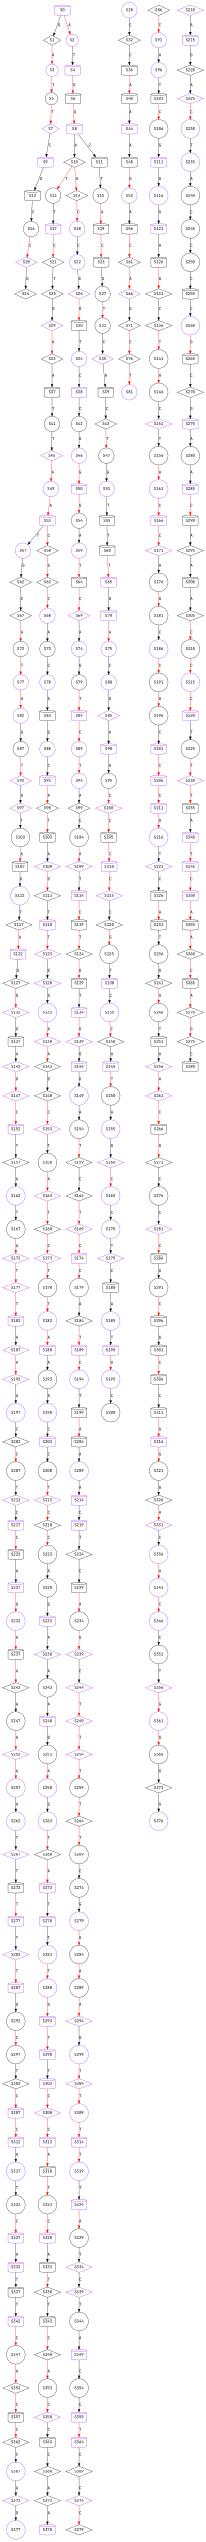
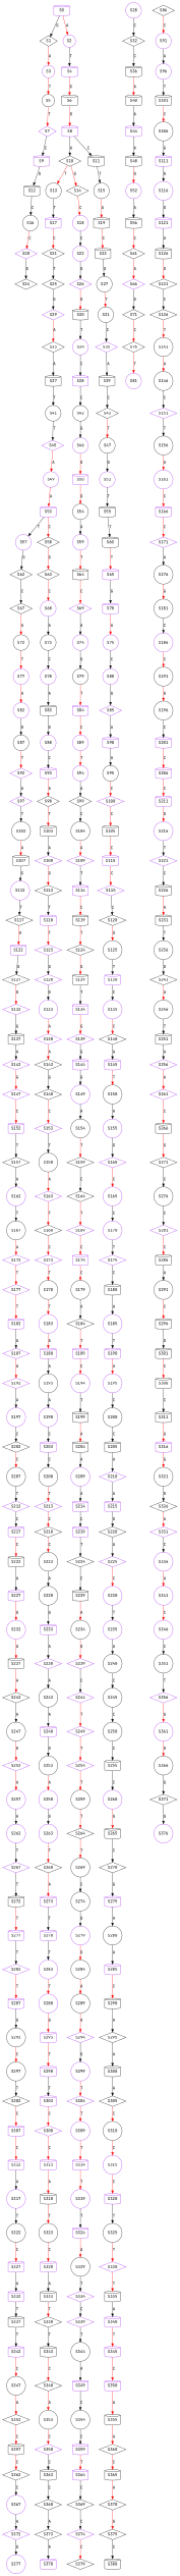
  strict digraph {
    fontname="JetBrains Mono"
    node [color=purple fontname="JetBrains Mono" shape=circle]
    edge [color=black fontname="JetBrains Mono"]
    S0 [shape=cylinder]
    S1 [color=black shape=diamond]
    S2
    S3
    S4 [shape=cylinder]
    S5 [color=black]
    S6 [color=black shape=cylinder]
    S7 [shape=diamond]
    S8 [shape=cylinder]
    S9 [shape=cylinder]
    S10 [color=black shape=diamond]
    S11 [color=black shape=cylinder]
    S12 [color=black shape=cylinder]
    S13 [color=black]
    S14 [color=black shape=diamond]
    S15 [color=black]
    S16 [color=black]
    S17 [shape=cylinder]
    S18
    S19 [color=black shape=cylinder]
    S20 [shape=diamond]
    S21 [color=black shape=diamond]
    S22
    S23 [color=black shape=cylinder]
    S24 [color=black shape=diamond]
    S25 [color=black shape=diamond]
    S26 [shape=diamond]
    S27 [color=black]
    S29 [shape=diamond]
    S30 [color=black shape=cylinder]
    S31 [color=black]
    S32 [color=black shape=diamond]
    S28
    S33 [color=black shape=diamond]
    S34
    S35 [shape=diamond]
    S36 [color=black shape=cylinder]
    S37 [color=black shape=cylinder]
    S38 [shape=cylinder]
    S39 [color=black shape=cylinder]
    S40 [color=black shape=cylinder]
    S41 [color=black]
    S42 [color=black]
    S43 [color=black shape=diamond]
    S44 [shape=cylinder]
    S45 [shape=diamond]
    S46
    S47 [color=black]
    S48 [color=black shape=cylinder]
    S49
    S50 [shape=cylinder]
    S51
    S52
    S53 [shape=cylinder]
    S54 [color=black]
    S55 [color=black shape=cylinder]
    S56 [color=black shape=cylinder]
    S57
    S58 [color=black shape=diamond]
    S59
    S60 [color=black shape=cylinder]
    S61 [color=black shape=diamond]
    S62 [color=black shape=diamond]
    S63 [color=black shape=diamond]
    S64 [color=black shape=cylinder]
    S65 [shape=cylinder]
    S66 [shape=diamond]
    S67 [color=black shape=diamond]
    S68
    S69 [shape=diamond]
    S70 [shape=cylinder]
    S71 [color=black shape=diamond]
    S72 [color=black]
    S73 [color=black]
    S74
    S75
    S76 [color=black shape=diamond]
    S77
    S78
    S79 [color=black]
    S80
    S81
    S82
    S83 [color=black shape=cylinder]
    S84 [shape=cylinder]
    S85 [shape=diamond]
    S87 [color=black]
    S88
    S89
    S90 [shape=cylinder]
    S86 [color=black shape=diamond]
    S91
    S92 [shape=diamond]
    S93 [shape=cylinder]
    S94
    S95 [color=black]
    S96
    S97 [shape=diamond]
    S98 [color=black shape=diamond]
    S99 [color=black shape=diamond]
    S100 [shape=diamond]
    S101 [color=black shape=cylinder]
    S102 [color=black]
    S103 [color=black shape=cylinder]
    S104 [color=black]
    S105 [color=black shape=cylinder]
    S106 [color=black]
    S107 [color=black shape=cylinder]
    S108 [shape=diamond]
    S109 [shape=diamond]
    S110 [shape=cylinder]
    S111 [shape=cylinder]
    S112
    S113 [color=black shape=diamond]
    S114 [shape=cylinder]
    S115 [shape=diamond]
    S116
    S117 [color=black shape=diamond]
    S118 [shape=cylinder]
    S119 [color=black shape=cylinder]
    S120 [color=black shape=diamond]
    S121 [shape=cylinder]
    S122 [shape=cylinder]
    S123 [shape=diamond]
    S124 [color=black shape=diamond]
    S125 [color=black]
    S126 [color=black shape=cylinder]
    S127 [color=black shape=diamond]
    S128 [shape=diamond]
    S129 [color=black shape=cylinder]
    S130 [shape=cylinder]
    S131 [color=black shape=diamond]
    S132 [shape=diamond]
    S133
    S134 [shape=cylinder]
    S135
    S136 [color=black shape=diamond]
    S137 [color=black shape=cylinder]
    S138 [shape=diamond]
    S139 [shape=diamond]
    S140 [color=black shape=diamond]
    S141 [color=black]
    S142 [shape=diamond]
    S143 [color=black shape=diamond]
    S144 [shape=cylinder]
    S145 [shape=cylinder]
    S146 [color=black]
    S147 [shape=diamond]
    S148 [color=black shape=diamond]
    S149
    S150 [color=black]
    S151 [shape=diamond]
    S152 [shape=cylinder]
    S153 [shape=diamond]
    S154 [color=black]
    S155
    S156 [color=black]
    S157 [color=black shape=diamond]
    S158 [color=black]
    S159 [color=black shape=diamond]
    S160 [shape=diamond]
    S161
    S162
    S163 [shape=diamond]
    S164 [color=black shape=diamond]
    S165
    S166 [shape=cylinder]
    S167 [color=black]
    S168 [color=black shape=diamond]
    S169 [shape=diamond]
    S170
    S171 [shape=diamond]
    S172 [shape=diamond]
    S173 [shape=diamond]
    S174 [shape=cylinder]
    S175 [shape=diamond]
    S176 [color=black]
    S177 [shape=diamond]
    S178 [color=black]
    S179 [color=black]
    S180 [color=black shape=cylinder]
    S181 [color=black]
    S182 [shape=cylinder]
    S183
    S184 [color=black shape=diamond]
    S185
    S186
    S187 [shape=diamond]
    S188 [shape=cylinder]
    S189 [shape=cylinder]
    S190 [shape=cylinder]
    S191 [color=black]
    S192 [shape=diamond]
    S193 [color=black]
    S194
    S195
    S196 [color=black]
    S197
    S198
    S199 [color=black shape=cylinder]
    S200 [color=black]
    S201 [shape=cylinder]
    S202 [color=black shape=diamond]
    S203 [shape=cylinder]
    S204 [color=black shape=cylinder]
+   S205 [color=black shape=cylinder]
    S206 [shape=cylinder]
    S207 [color=black]
    S208 [color=black]
    S209
    S210 [shape=diamond]
    S211 [shape=cylinder]
    S212 [shape=diamond]
    S213 [shape=diamond]
    S214 [shape=cylinder]
    S215 [shape=cylinder]
    S216
    S217 [shape=cylinder]
    S218 [color=black shape=diamond]
    S219 [shape=cylinder]
    S220 [color=black shape=diamond]
    S221 [shape=diamond]
    S222 [color=black shape=cylinder]
    S223 [color=black]
    S224 [color=black shape=diamond]
    S225 [shape=diamond]
    S226 [color=black shape=cylinder]
    S227 [shape=cylinder]
    S228 [color=black]
    S229 [color=black shape=cylinder]
    S230
    S231 [color=black shape=cylinder]
    S232
    S233 [shape=cylinder]
    S234 [color=black]
    S235
    S236 [color=black]
    S237 [color=black shape=cylinder]
    S238 [shape=diamond]
    S239 [shape=diamond]
    S240 [color=black]
    S241 [color=black shape=diamond]
    S242 [color=black shape=diamond]
    S243 [color=black]
    S244 [shape=diamond]
    S245 [color=black]
    S246 [color=black]
    S247 [color=black]
    S248 [shape=cylinder]
    S249 [shape=diamond]
    S250 [color=black]
    S251 [color=black shape=cylinder]
    S252 [shape=diamond]
    S253 [color=black]
    S254 [shape=diamond]
    S255 [color=black shape=cylinder]
    S256 [shape=diamond]
    S257
    S258
    S259 [color=black]
    S260
    S261 [shape=diamond]
    S262
    S263
    S264 [color=black shape=diamond]
    S265 [color=black shape=cylinder]
    S266 [color=black shape=cylinder]
    S267 [shape=diamond]
    S268 [color=black shape=diamond]
    S269 [color=black]
    S270 [color=black shape=diamond]
    S271 [color=black shape=diamond]
    S272 [color=black shape=cylinder]
    S273 [shape=cylinder]
    S274 [color=black]
    S275 [shape=cylinder]
    S276 [color=black]
    S277 [shape=cylinder]
    S278 [shape=cylinder]
    S279
    S280 [color=black]
    S281 [shape=diamond]
    S282 [shape=diamond]
    S283
    S284 [color=black]
    S285 [shape=cylinder]
    S286 [color=black shape=cylinder]
    S287 [shape=cylinder]
    S288
    S289 [color=black]
    S290 [color=black shape=cylinder]
    S291 [color=black]
    S292 [color=black]
    S293 [shape=cylinder]
    S294 [shape=diamond]
    S295 [color=black shape=diamond]
    S296 [color=black shape=cylinder]
    S297 [color=black]
    S298 [shape=cylinder]
    S299
    S300 [color=black shape=cylinder]
    S301 [color=black shape=cylinder]
    S302 [color=black shape=diamond]
    S303 [shape=cylinder]
    S304 [shape=diamond]
    S305 [color=black shape=diamond]
    S306 [color=black shape=cylinder]
    S307 [shape=cylinder]
    S308 [shape=diamond]
    S309
    S310 [color=black]
    S311 [color=black shape=cylinder]
    S312 [shape=cylinder]
    S313 [shape=cylinder]
    S314 [shape=cylinder]
    S315
    S316 [shape=cylinder]
    S317
    S318 [color=black shape=cylinder]
    S319
    S320 [shape=cylinder]
    S321 [color=black]
    S322 [color=black]
    S323 [color=black]
    S324 [shape=cylinder]
    S325 [color=black]
    S326 [color=black shape=diamond]
    S327 [shape=cylinder]
    S328 [shape=cylinder]
    S329 [color=black]
    S330 [shape=diamond]
    S331 [shape=diamond]
    S332 [shape=cylinder]
    S333 [color=black shape=cylinder]
    S334 [shape=diamond]
    S335 [color=black shape=cylinder]
    S336
    S337 [color=black shape=cylinder]
    S338 [color=black shape=diamond]
    S339 [shape=diamond]
    S340 [shape=cylinder]
    S341
    S342 [shape=cylinder]
    S343 [color=black shape=cylinder]
    S344 [color=black]
    S345 [shape=cylinder]
    S346
    S347 [color=black]
    S348 [color=black shape=diamond]
    S349 [shape=cylinder]
    S350 [shape=cylinder]
    S351 [color=black]
    S352 [color=black shape=diamond]
    S353 [color=black]
    S354 [color=black]
    S355 [color=black shape=cylinder]
    S356 [shape=diamond]
    S357 [color=black shape=cylinder]
    S358 [shape=diamond]
    S359 [shape=cylinder]
    S360 [color=black shape=diamond]
    S361
    S362 [color=black shape=diamond]
    S363 [color=black shape=cylinder]
    S364 [shape=cylinder]
    S365 [color=black shape=cylinder]
    S366 [color=black]
    S367
    S368 [color=black shape=diamond]
    S369 [color=black shape=diamond]
    S370 [color=black shape=diamond]
    S371 [color=black shape=diamond]
    S372 [shape=diamond]
    S373 [color=black shape=diamond]
    S374 [shape=diamond]
    S375 [color=black shape=diamond]
    S376
    S377
    S378 [shape=cylinder]
    S379 [color=black shape=diamond]
    S380 [color=black shape=cylinder]
    S0 -> S1 [label=G]
    S0 -> S2 [color=red label=A]
    S1 -> S3 [color=red label=A]
    S2 -> S4 [label=T]
    S3 -> S5 [color=red label=T]
    S4 -> S6 [color=red label=G]
    S5 -> S7 [color=red label=T]
    S6 -> S8 [color=red label=G]
    S7 -> S9 [label=C]
    S8 -> S10 [label=A]
    S8 -> S11 [label=C]
    S9 -> S12 [label=G]
    S10 -> S13 [color=red label=T]
    S10 -> S14 [color=red label=G]
    S11 -> S15 [label=T]
    S12 -> S16 [label=C]
    S13 -> S17 [label=T]
    S14 -> S18 [color=red label=C]
    S15 -> S19 [color=red label=A]
    S16 -> S20 [color=red label=C]
    S17 -> S21 [color=red label=C]
    S18 -> S22 [label=C]
    S19 -> S23 [color=red label=C]
    S20 -> S24 [label=G]
    S21 -> S25 [label=T]
    S22 -> S26 [label=G]
    S23 -> S27 [label=G]
    S25 -> S29 [label=G]
    S26 -> S30 [color=red label=G]
    S27 -> S31 [color=red label=T]
    S29 -> S33 [color=red label=A]
    S30 -> S34 [label=T]
    S31 -> S35 [label=C]
    S32 -> S36 [label=C]
    S28 -> S32 [label=C]
    S33 -> S37 [label=A]
    S34 -> S38 [label=C]
    S35 -> S39 [label=A]
    S36 -> S40 [color=red label=A]
    S37 -> S41 [label=T]
    S38 -> S42 [label=C]
    S39 -> S43 [label=C]
    S40 -> S44 [label=A]
    S41 -> S45 [label=T]
    S42 -> S46 [label=G]
    S43 -> S47 [color=red label=T]
    S44 -> S48 [label=A]
    S45 -> S49 [color=red label=A]
    S46 -> S50 [color=red label=G]
    S47 -> S51 [label=G]
    S48 -> S52 [color=red label=G]
    S49 -> S53 [color=red label=A]
    S50 -> S54 [color=red label=G]
    S51 -> S55 [label=T]
    S52 -> S56 [label=A]
    S53 -> S57 [label=T]
    S53 -> S58 [color=red label=C]
    S54 -> S59 [label=A]
    S55 -> S60 [label=T]
    S56 -> S61 [color=red label=C]
    S57 -> S62 [label=G]
    S58 -> S63 [color=red label=G]
    S59 -> S64 [color=red label=T]
    S60 -> S65 [color=red label=T]
    S61 -> S66 [color=red label=A]
    S62 -> S67 [label=C]
    S63 -> S68 [color=red label=C]
    S64 -> S69 [color=red label=C]
    S65 -> S70 [label=G]
    S66 -> S71 [label=G]
    S67 -> S72 [color=red label=A]
    S68 -> S73 [label=A]
    S69 -> S74 [label=A]
    S70 -> S75 [color=red label=A]
    S71 -> S76 [color=red label=C]
    S72 -> S77 [color=red label=T]
    S73 -> S78 [label=C]
    S74 -> S79 [label=G]
    S75 -> S80 [label=C]
    S76 -> S81 [color=red label=T]
    S77 -> S82 [color=red label=A]
    S78 -> S83 [label=A]
    S79 -> S84 [color=red label=T]
    S80 -> S85 [label=G]
    S82 -> S87 [label=G]
    S83 -> S88 [label=G]
    S84 -> S89 [color=red label=C]
    S85 -> S90 [label=A]
    S87 -> S92 [color=red label=T]
    S88 -> S93 [label=C]
    S89 -> S94 [color=red label=T]
    S90 -> S95 [label=A]
    S86 -> S91 [color=red label=C]
    S91 -> S96 [label=A]
    S92 -> S97 [label=A]
    S93 -> S98 [color=red label=A]
    S94 -> S99 [label=A]
    S95 -> S100 [color=red label=C]
    S96 -> S101 [label=T]
    S97 -> S102 [label=T]
    S98 -> S103 [color=red label=T]
    S99 -> S104 [label=C]
    S100 -> S105 [color=red label=C]
    S101 -> S106 [color=red label=C]
    S102 -> S107 [color=red label=A]
    S103 -> S108 [label=A]
    S104 -> S109 [color=red label=A]
    S105 -> S110 [color=red label=C]
    S106 -> S111 [label=G]
    S107 -> S112 [label=G]
    S108 -> S113 [color=red label=G]
    S109 -> S114 [label=T]
    S110 -> S115 [color=red label=C]
    S111 -> S116 [label=G]
    S112 -> S117 [label=T]
    S113 -> S118 [label=T]
    S114 -> S119 [color=red label=C]
    S115 -> S120 [label=C]
    S116 -> S121 [label=G]
    S117 -> S122 [color=red label=A]
    S118 -> S123 [color=red label=T]
    S119 -> S124 [color=red label=T]
    S120 -> S125 [color=red label=G]
    S121 -> S126 [label=A]
    S122 -> S127 [label=G]
    S123 -> S128 [label=G]
    S124 -> S129 [color=red label=G]
    S125 -> S130 [label=T]
    S126 -> S131 [color=red label=G]
    S127 -> S132 [color=red label=G]
    S128 -> S133 [label=G]
    S129 -> S134 [label=T]
    S130 -> S135 [label=C]
    S131 -> S136 [label=C]
    S132 -> S137 [label=G]
    S133 -> S138 [color=red label=A]
    S134 -> S139 [color=red label=G]
    S135 -> S140 [color=red label=C]
    S136 -> S141 [color=red label=T]
    S137 -> S142 [label=A]
    S138 -> S143 [color=red label=A]
    S139 -> S144 [label=G]
    S140 -> S145 [label=A]
    S141 -> S146 [color=red label=A]
    S142 -> S147 [color=red label=G]
    S143 -> S148 [label=G]
    S144 -> S149 [label=G]
    S145 -> S150 [color=red label=T]
    S146 -> S151 [label=C]
    S147 -> S152 [color=red label=C]
    S148 -> S153 [color=red label=C]
    S149 -> S154 [label=A]
    S150 -> S155 [label=A]
    S151 -> S156 [label=T]
    S152 -> S157 [label=T]
    S153 -> S158 [label=T]
    S154 -> S159 [color=red label=T]
    S155 -> S160 [label=G]
    S156 -> S161 [color=red label=A]
    S157 -> S162 [label=A]
    S158 -> S163 [color=red label=A]
    S159 -> S164 [label=C]
    S160 -> S165 [color=red label=C]
    S161 -> S166 [color=red label=C]
    S162 -> S167 [label=T]
    S163 -> S168 [color=red label=T]
    S164 -> S169 [color=red label=T]
    S165 -> S170 [label=C]
    S166 -> S171 [color=red label=C]
    S167 -> S172 [color=red label=A]
    S168 -> S173 [color=red label=C]
    S169 -> S174 [color=red label=C]
    S170 -> S175 [label=T]
    S171 -> S176 [label=A]
    S172 -> S177 [color=red label=T]
    S173 -> S178 [color=red label=T]
    S174 -> S179 [color=red label=C]
    S175 -> S180 [label=C]
    S176 -> S181 [color=red label=G]
    S177 -> S182 [color=red label=T]
    S178 -> S183 [color=red label=T]
    S179 -> S184 [label=A]
    S180 -> S185 [label=A]
    S181 -> S186 [label=C]
    S182 -> S187 [label=A]
    S183 -> S188 [color=red label=A]
    S184 -> S189 [color=red label=T]
    S185 -> S190 [label=T]
    S186 -> S191 [color=red label=C]
    S187 -> S192 [color=red label=A]
    S188 -> S193 [label=A]
    S189 -> S194 [color=red label=C]
    S190 -> S195 [color=red label=A]
    S191 -> S196 [color=red label=G]
    S192 -> S197 [label=A]
    S193 -> S198 [label=A]
    S194 -> S199 [label=T]
    S195 -> S200 [label=C]
    S196 -> S201 [label=C]
    S197 -> S202 [label=C]
    S198 -> S203 [label=C]
    S199 -> S204 [color=red label=A]
+   S200 -> S205 [label=C]
    S201 -> S206 [color=red label=C]
    S202 -> S207 [color=red label=C]
    S203 -> S208 [label=C]
    S204 -> S209 [label=A]
+   S205 -> S210 [label=A]
    S206 -> S211 [color=red label=C]
    S207 -> S212 [label=T]
    S208 -> S213 [color=red label=T]
    S209 -> S214 [label=A]
    S210 -> S215 [label=A]
    S211 -> S216 [color=red label=G]
    S212 -> S217 [label=C]
    S213 -> S218 [color=red label=C]
    S214 -> S219 [label=C]
    S215 -> S220 [label=G]
    S216 -> S221 [label=T]
    S217 -> S222 [color=red label=C]
    S218 -> S223 [color=red label=C]
    S219 -> S224 [label=T]
    S220 -> S225 [label=A]
    S221 -> S226 [label=C]
    S222 -> S227 [label=A]
    S223 -> S228 [label=A]
    S224 -> S229 [label=C]
    S225 -> S230 [color=red label=C]
    S226 -> S231 [color=red label=A]
    S227 -> S232 [color=red label=G]
    S228 -> S233 [label=G]
    S229 -> S234 [color=red label=A]
    S230 -> S235 [label=T]
    S231 -> S236 [label=T]
    S232 -> S237 [color=red label=A]
    S233 -> S238 [label=A]
    S234 -> S239 [color=red label=G]
    S235 -> S240 [label=A]
    S236 -> S241 [label=G]
    S237 -> S242 [color=red label=A]
    S238 -> S243 [label=A]
    S239 -> S244 [label=C]
    S240 -> S245 [label=C]
    S241 -> S246 [color=red label=A]
    S242 -> S247 [label=A]
    S243 -> S248 [label=A]
    S244 -> S249 [color=red label=T]
    S245 -> S250 [label=C]
    S246 -> S251 [label=T]
    S247 -> S252 [color=red label=G]
    S248 -> S253 [label=G]
    S249 -> S254 [color=red label=T]
    S250 -> S255 [label=C]
    S251 -> S256 [label=A]
    S252 -> S257 [color=red label=A]
    S253 -> S258 [color=red label=A]
    S254 -> S259 [color=red label=T]
    S255 -> S260 [label=C]
    S256 -> S261 [color=red label=A]
    S257 -> S262 [label=A]
    S258 -> S263 [label=G]
    S259 -> S264 [color=red label=T]
    S260 -> S265 [color=red label=G]
    S261 -> S266 [color=red label=C]
    S262 -> S267 [label=T]
    S263 -> S268 [color=red label=T]
    S264 -> S269 [color=red label=T]
    S265 -> S270 [label=C]
    S266 -> S271 [color=red label=G]
    S267 -> S272 [label=T]
    S268 -> S273 [color=red label=A]
    S269 -> S274 [label=C]
    S270 -> S275 [label=G]
    S271 -> S276 [label=C]
    S272 -> S277 [color=red label=T]
    S273 -> S278 [label=T]
    S274 -> S279 [label=G]
    S275 -> S280 [label=A]
    S276 -> S281 [label=C]
    S277 -> S282 [label=T]
    S278 -> S283 [label=T]
    S279 -> S284 [color=red label=G]
    S280 -> S285 [label=A]
    S281 -> S286 [color=red label=C]
    S282 -> S287 [color=red label=T]
    S283 -> S288 [color=red label=T]
    S284 -> S289 [color=red label=A]
    S285 -> S290 [color=red label=C]
    S286 -> S291 [label=A]
    S287 -> S292 [label=G]
    S288 -> S293 [color=red label=G]
    S289 -> S294 [color=red label=A]
    S290 -> S295 [label=A]
    S291 -> S296 [color=red label=C]
    S292 -> S297 [color=red label=C]
    S293 -> S298 [color=red label=T]
    S294 -> S299 [label=G]
    S295 -> S300 [label=A]
    S296 -> S301 [label=G]
    S297 -> S302 [label=T]
    S298 -> S303 [label=T]
    S299 -> S304 [color=red label=T]
    S300 -> S305 [label=A]
    S301 -> S306 [color=red label=C]
    S302 -> S307 [color=red label=C]
    S303 -> S308 [color=red label=C]
    S304 -> S309 [color=red label=T]
    S305 -> S310 [color=red label=C]
    S306 -> S311 [label=C]
    S307 -> S312 [color=red label=C]
    S308 -> S313 [color=red label=C]
    S309 -> S314 [color=red label=T]
    S310 -> S315 [color=red label=C]
    S311 -> S316 [color=red label=G]
    S312 -> S317 [label=A]
    S313 -> S318 [color=red label=A]
    S314 -> S319 [color=red label=T]
    S315 -> S320 [color=red label=C]
    S316 -> S321 [color=red label=G]
    S317 -> S322 [label=T]
    S318 -> S323 [color=red label=T]
    S319 -> S324 [label=T]
    S320 -> S325 [label=T]
    S321 -> S326 [label=G]
    S322 -> S327 [color=red label=C]
    S323 -> S328 [color=red label=C]
    S324 -> S329 [color=red label=A]
    S325 -> S330 [color=red label=T]
    S326 -> S331 [color=red label=A]
    S327 -> S332 [label=A]
    S328 -> S333 [label=A]
    S329 -> S334 [label=T]
    S330 -> S335 [color=red label=T]
    S331 -> S336 [label=C]
    S332 -> S337 [label=T]
    S333 -> S338 [color=red label=T]
    S334 -> S339 [label=C]
    S335 -> S340 [label=A]
    S336 -> S341 [color=red label=A]
    S337 -> S342 [label=T]
    S338 -> S343 [label=T]
    S339 -> S344 [label=T]
    S340 -> S345 [color=red label=T]
    S341 -> S346 [color=red label=C]
    S342 -> S347 [color=red label=C]
    S343 -> S348 [color=red label=C]
    S344 -> S349 [label=A]
    S345 -> S350 [color=red label=C]
    S346 -> S351 [label=C]
    S347 -> S352 [color=red label=A]
    S348 -> S353 [color=red label=A]
    S349 -> S354 [label=C]
    S350 -> S355 [color=red label=A]
    S351 -> S356 [label=T]
    S352 -> S357 [color=red label=C]
    S353 -> S358 [color=red label=C]
    S354 -> S359 [label=C]
    S355 -> S360 [color=red label=A]
    S356 -> S361 [color=red label=G]
    S357 -> S362 [color=red label=C]
    S358 -> S363 [label=C]
    S359 -> S364 [color=red label=T]
    S360 -> S365 [color=red label=C]
    S361 -> S366 [color=red label=G]
    S362 -> S367 [label=C]
    S363 -> S368 [label=C]
    S364 -> S369 [label=C]
    S365 -> S370 [color=red label=A]
    S366 -> S371 [label=G]
    S367 -> S372 [label=A]
    S368 -> S373 [label=A]
    S369 -> S374 [label=C]
    S370 -> S375 [color=red label=G]
    S371 -> S376 [label=G]
    S372 -> S377 [label=G]
    S373 -> S378 [label=A]
    S374 -> S379 [color=red label=C]
    S375 -> S380 [label=C]
  }
